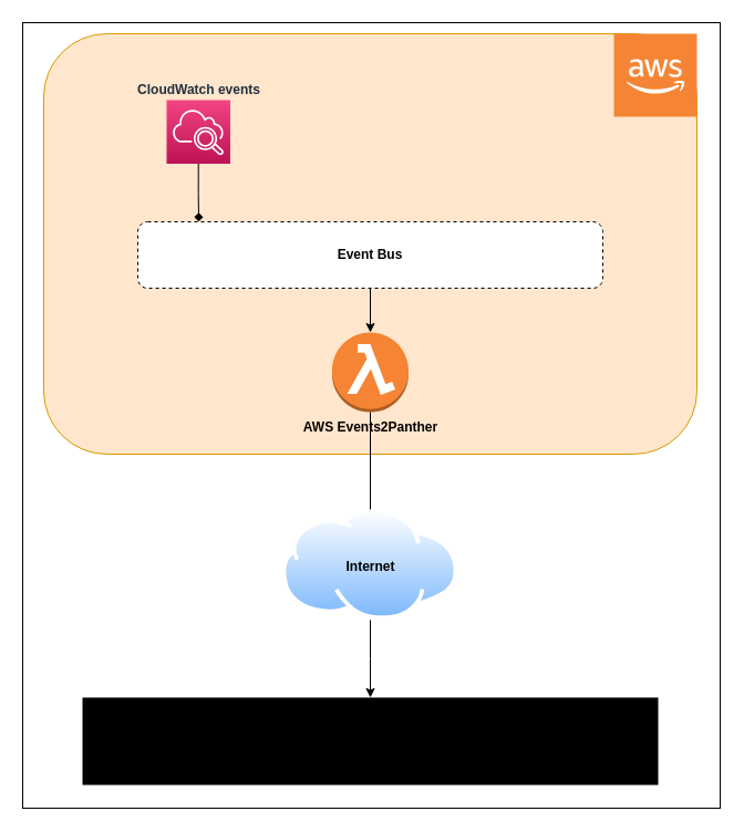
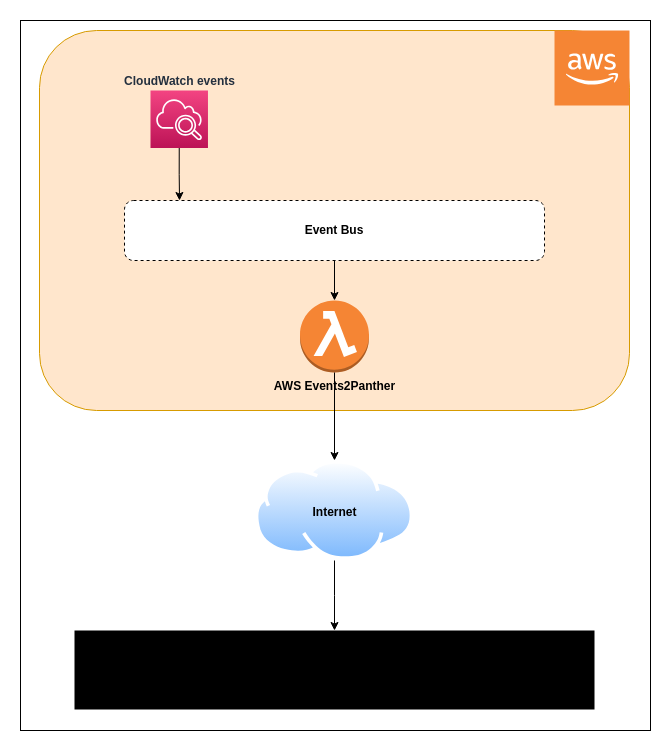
  <mxCell id="0" />
  <mxCell id="1" parent="0" />
  <mxCell id="2" value="" style="rounded=0;whiteSpace=wrap;html=1;labelBackgroundColor=#ffffff;fontColor=none;" vertex="1" parent="1"><mxGeometry x="20" y="20" width="630" height="710" as="geometry" /></mxCell>
  <mxCell id="3" value="" style="group" vertex="1" connectable="0" parent="1"><mxGeometry x="39" y="30" width="590" height="380" as="geometry" /></mxCell>
  <mxCell id="4" value="" style="whiteSpace=wrap;html=1;rounded=1;fillColor=#ffe6cc;strokeColor=#d79b00;" parent="3" vertex="1"><mxGeometry width="590" height="380" as="geometry" /></mxCell>
  <mxCell id="5" value="" style="outlineConnect=0;dashed=0;verticalLabelPosition=bottom;verticalAlign=top;align=center;html=1;shape=mxgraph.aws3.cloud_2;fillColor=#F58534;gradientColor=none;rounded=1;" parent="3" vertex="1"><mxGeometry x="515" width="75" height="75" as="geometry" /></mxCell>
  <mxCell id="6" value="AWS Events2Panther" style="outlineConnect=0;dashed=0;verticalLabelPosition=bottom;verticalAlign=top;align=center;html=1;shape=mxgraph.aws3.lambda_function;fillColor=#F58534;gradientColor=none;fontStyle=1;rounded=1;" parent="3" vertex="1"><mxGeometry x="260.5" y="270.0" width="69" height="72.0" as="geometry" /></mxCell>
- <mxCell id="7" style="edgeStyle=orthogonalEdgeStyle;rounded=0;orthogonalLoop=1;jettySize=auto;html=1;exitX=0.5;exitY=1;exitDx=0;exitDy=0;exitPerimeter=0;entryX=0.131;entryY=0;entryDx=0;entryDy=0;entryPerimeter=0;fontColor=none;endArrow=diamond;" edge="1" parent="3" source="8" target="10"><mxGeometry relative="1" as="geometry" /></mxCell>
+ <mxCell id="7" style="edgeStyle=orthogonalEdgeStyle;rounded=0;orthogonalLoop=1;jettySize=auto;html=1;exitX=0.5;exitY=1;exitDx=0;exitDy=0;exitPerimeter=0;entryX=0.131;entryY=0;entryDx=0;entryDy=0;entryPerimeter=0;fontColor=none;" edge="1" parent="3" source="8" target="10"><mxGeometry relative="1" as="geometry" /></mxCell>
  <mxCell id="8" value="CloudWatch events" style="points=[[0,0,0],[0.25,0,0],[0.5,0,0],[0.75,0,0],[1,0,0],[0,1,0],[0.25,1,0],[0.5,1,0],[0.75,1,0],[1,1,0],[0,0.25,0],[0,0.5,0],[0,0.75,0],[1,0.25,0],[1,0.5,0],[1,0.75,0]];points=[[0,0,0],[0.25,0,0],[0.5,0,0],[0.75,0,0],[1,0,0],[0,1,0],[0.25,1,0],[0.5,1,0],[0.75,1,0],[1,1,0],[0,0.25,0],[0,0.5,0],[0,0.75,0],[1,0.25,0],[1,0.5,0],[1,0.75,0]];outlineConnect=0;fontColor=#232F3E;gradientColor=#F34482;gradientDirection=north;fillColor=#BC1356;strokeColor=#ffffff;dashed=0;verticalLabelPosition=top;verticalAlign=bottom;align=center;html=1;fontSize=12;fontStyle=1;aspect=fixed;shape=mxgraph.aws4.resourceIcon;resIcon=mxgraph.aws4.cloudwatch_2;rounded=1;labelPosition=center;" parent="3" vertex="1"><mxGeometry x="111" y="60.0" width="57.474" height="57.474" as="geometry" /></mxCell>
  <mxCell id="9" style="edgeStyle=orthogonalEdgeStyle;orthogonalLoop=1;jettySize=auto;html=1;exitX=0.5;exitY=1;exitDx=0;exitDy=0;entryX=0.5;entryY=0;entryDx=0;entryDy=0;entryPerimeter=0;" parent="3" source="10" target="6" edge="1"><mxGeometry relative="1" as="geometry" /></mxCell>
  <mxCell id="10" value="Event Bus" style="whiteSpace=wrap;html=1;fontStyle=1;rounded=1;dashed=1;" parent="3" vertex="1"><mxGeometry x="85" y="170" width="420" height="60.0" as="geometry" /></mxCell>
  <mxCell id="11" style="edgeStyle=orthogonalEdgeStyle;rounded=0;orthogonalLoop=1;jettySize=auto;html=1;entryX=0.5;entryY=0;entryDx=0;entryDy=0;fontColor=none;" edge="1" parent="1" source="12" target="13"><mxGeometry relative="1" as="geometry" /></mxCell>
  <mxCell id="12" value="Internet" style="aspect=fixed;perimeter=ellipsePerimeter;html=1;align=center;shadow=0;dashed=0;spacingTop=3;image;image=img/lib/active_directory/internet_cloud.svg;rounded=1;labelPosition=center;verticalLabelPosition=middle;verticalAlign=middle;fontStyle=1;labelBackgroundColor=none;" vertex="1" parent="1"><mxGeometry x="254.63" y="460" width="158.73" height="100" as="geometry" /></mxCell>
  <mxCell id="13" value="" style="shape=image;imageAspect=0;aspect=fixed;verticalLabelPosition=bottom;verticalAlign=top;rounded=1;labelBackgroundColor=#ffffff;fontColor=none;image=https://vinceoa.github.io/panther-docs/img/panther_logo_thin.png;imageBackground=#000000;" vertex="1" parent="1"><mxGeometry x="74" y="630" width="520" height="79" as="geometry" /></mxCell>
- <mxCell id="14" style="edgeStyle=orthogonalEdgeStyle;rounded=0;orthogonalLoop=1;jettySize=auto;html=1;entryX=0.5;entryY=0;entryDx=0;entryDy=0;fontColor=none;endArrow=none;" edge="1" parent="1" source="6" target="12"><mxGeometry relative="1" as="geometry" /></mxCell>
+ <mxCell id="14" style="edgeStyle=orthogonalEdgeStyle;rounded=0;orthogonalLoop=1;jettySize=auto;html=1;entryX=0.5;entryY=0;entryDx=0;entryDy=0;fontColor=none;" edge="1" parent="1" source="6" target="12"><mxGeometry relative="1" as="geometry" /></mxCell>
